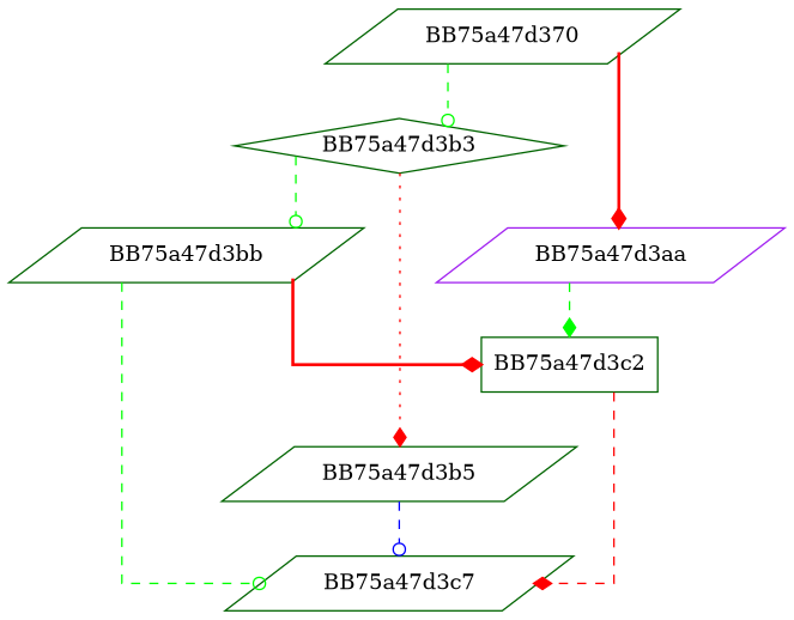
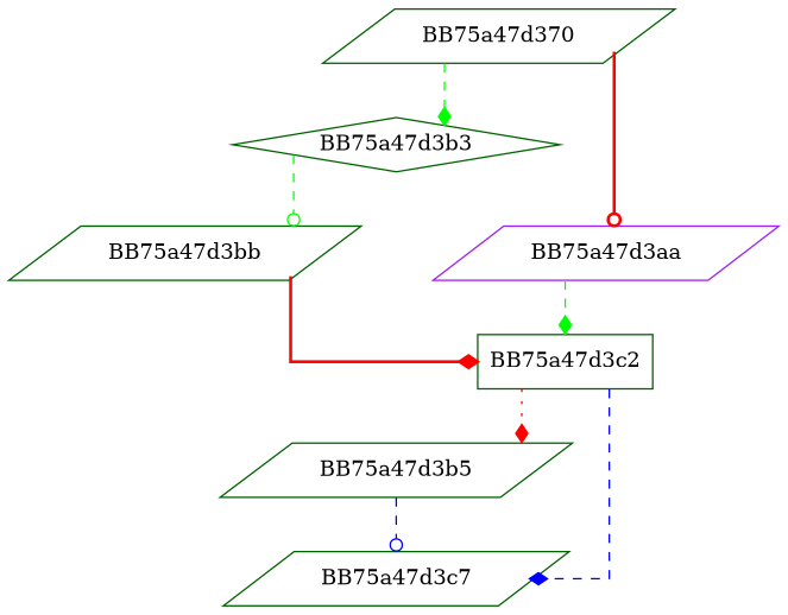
  digraph {
    splines=ortho
    node [color=darkgreen shape=parallelogram]
    edge [arrowhead=diamond color=green style=dashed]
    n1 [label=BB75a47d3b3 shape=diamond]
    BB75a47d370
    BB75a47d3aa [color=purple]
    BB75a47d3bb
    BB75a47d3b5
    BB75a47d3c2 [shape=box]
    BB75a47d3c7
    n1 -> BB75a47d3bb [arrowhead=odot]
-   n1 -> BB75a47d3b5 [color=red style=dotted]
-   BB75a47d370 -> n1 [arrowhead=odot]
-   BB75a47d370 -> BB75a47d3aa [color=red style=bold]
+   BB75a47d3c2 -> BB75a47d3b5 [color=red style=dotted]
+   BB75a47d370 -> n1
+   BB75a47d370 -> BB75a47d3aa [arrowhead=odot color=red style=bold]
    BB75a47d3aa -> BB75a47d3c2
    BB75a47d3bb -> BB75a47d3c2 [color=red style=bold]
-   BB75a47d3bb -> BB75a47d3c7 [arrowhead=odot]
    BB75a47d3b5 -> BB75a47d3c7 [arrowhead=odot color=blue]
-   BB75a47d3c2 -> BB75a47d3c7 [color=red]
+   BB75a47d3c2 -> BB75a47d3c7 [color=blue]
  }
